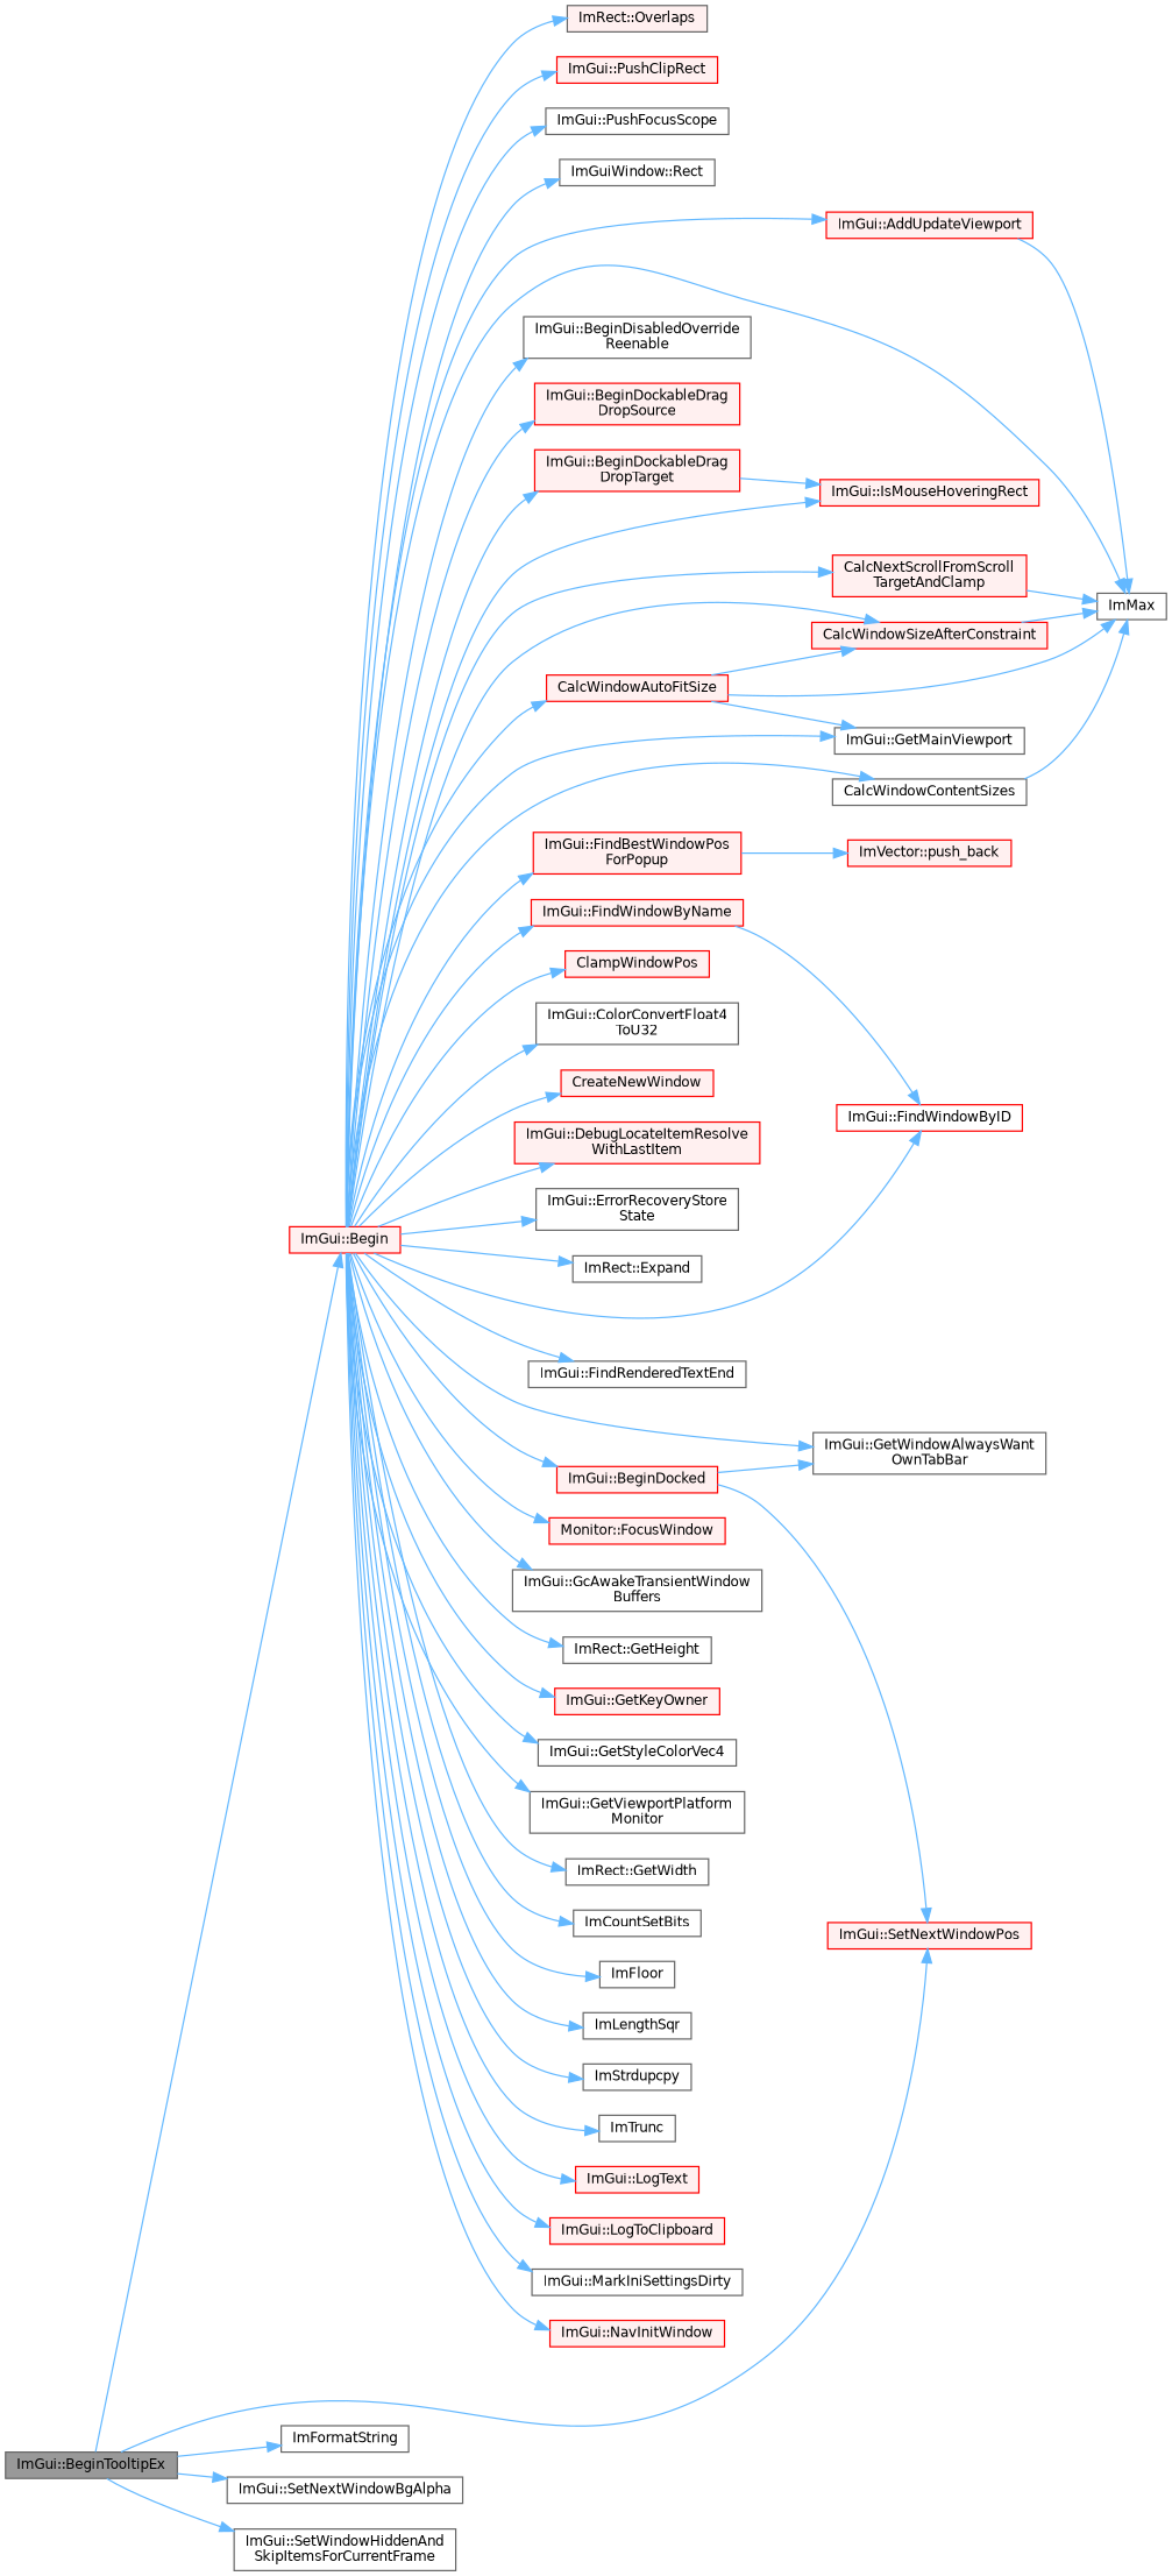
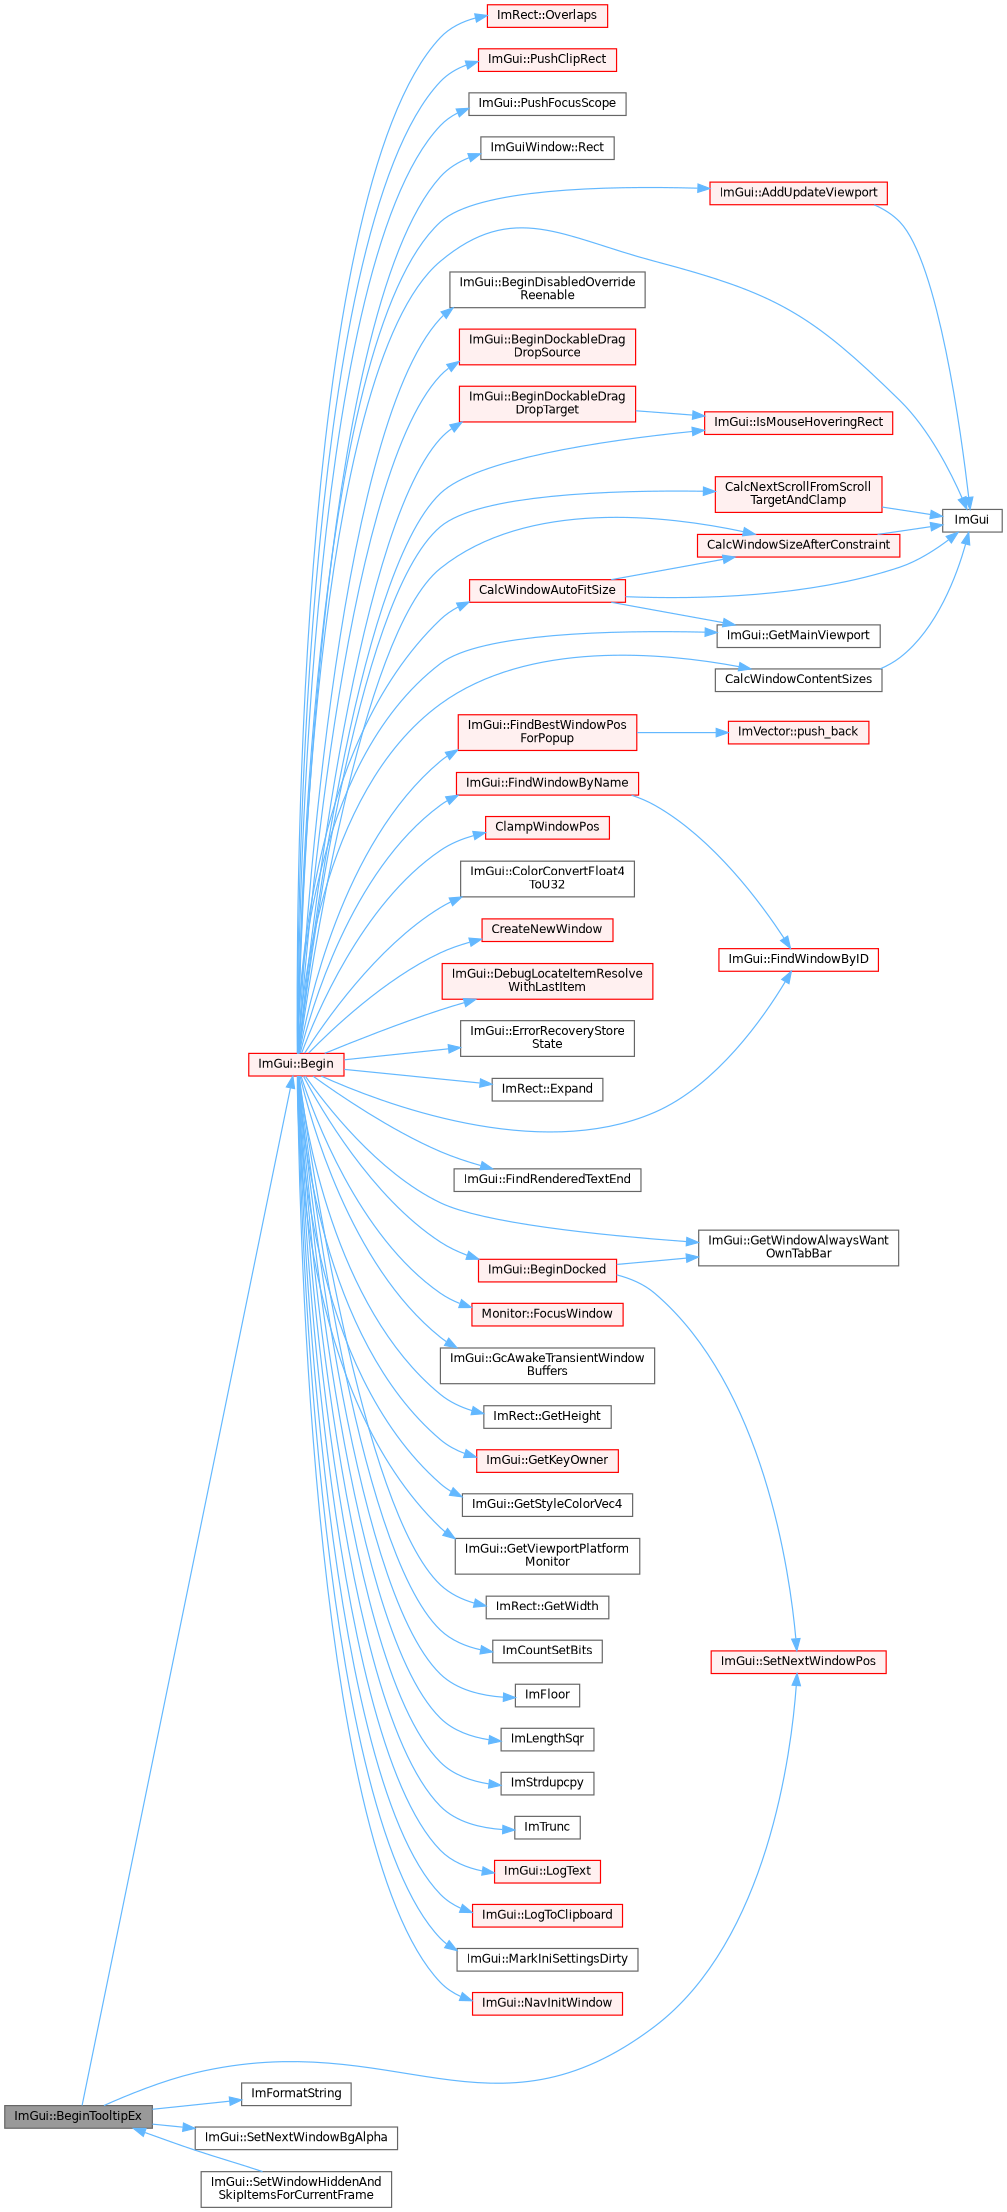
  digraph {
    rankdir=LR
    node [color=grey40 fillcolor=white fontname=Helvetica fontsize=10 shape=box style=filled]
    edge [color=steelblue1 fontname=Helvetica fontsize=10 labelfontname=Helvetica labelfontsize=10 style=solid]
    n1 [color=gray40 fillcolor=grey60 fontcolor=black height=0.2 label="ImGui::BeginTooltipEx" width=0.4]
    n2 [color=red fillcolor="#FFF0F0" height=0.2 label="ImGui::Begin" width=0.4]
    n3 [color=red fillcolor="#FFF0F0" height=0.2 label="ImGui::SetNextWindowPos" width=0.4]
    n4 [height=0.2 label=ImFormatString width=0.4]
    n5 [height=0.2 label="ImGui::SetNextWindowBgAlpha" width=0.4]
    n6 [height=0.2 label="ImGui::SetWindowHiddenAnd\lSkipItemsForCurrentFrame" width=0.4]
    n7 [color=red fillcolor="#FFF0F0" height=0.2 label="ImGui::AddUpdateViewport" width=0.4]
-   n8 [height=0.2 label=ImMax width=0.4]
+   n8 [height=0.2 label=ImGui width=0.4]
    n9 [height=0.2 label="ImGui::BeginDisabledOverride\lReenable" width=0.4]
    n10 [color=red fillcolor="#FFF0F0" height=0.2 label="ImGui::BeginDockableDrag\lDropSource" width=0.4]
    n11 [color=red fillcolor="#FFF0F0" height=0.2 label="ImGui::BeginDockableDrag\lDropTarget" width=0.4]
    n12 [color=red fillcolor="#FFF0F0" height=0.2 label="ImGui::IsMouseHoveringRect" width=0.4]
    n13 [color=red fillcolor="#FFF0F0" height=0.2 label="ImGui::BeginDocked" width=0.4]
    n14 [height=0.2 label="ImGui::GetWindowAlwaysWant\lOwnTabBar" width=0.4]
    n15 [color=red fillcolor="#FFF0F0" height=0.2 label="CalcNextScrollFromScroll\lTargetAndClamp" width=0.4]
    n16 [color=red fillcolor="#FFF0F0" height=0.2 label=CalcWindowAutoFitSize width=0.4]
    n17 [color=red fillcolor="#FFF0F0" height=0.2 label=CalcWindowSizeAfterConstraint width=0.4]
    n18 [height=0.2 label="ImGui::GetMainViewport" width=0.4]
    n19 [height=0.2 label=CalcWindowContentSizes width=0.4]
    n20 [color=red fillcolor="#FFF0F0" height=0.2 label=ClampWindowPos width=0.4]
    n21 [height=0.2 label="ImGui::ColorConvertFloat4\lToU32" width=0.4]
    n22 [color=red fillcolor="#FFF0F0" height=0.2 label=CreateNewWindow width=0.4]
    n23 [color=red fillcolor="#FFF0F0" height=0.2 label="ImGui::DebugLocateItemResolve\lWithLastItem" width=0.4]
    n24 [height=0.2 label="ImGui::ErrorRecoveryStore\lState" width=0.4]
    n25 [height=0.2 label="ImRect::Expand" width=0.4]
    n26 [color=red fillcolor="#FFF0F0" height=0.2 label="ImGui::FindBestWindowPos\lForPopup" width=0.4]
    n27 [height=0.2 label="ImGui::FindRenderedTextEnd" width=0.4]
    n28 [color=red height=0.2 label="ImGui::FindWindowByID" width=0.4]
    n29 [color=red fillcolor="#FFF0F0" height=0.2 label="ImGui::FindWindowByName" width=0.4]
    n30 [color=red fillcolor="#FFF0F0" height=0.2 label="Monitor::FocusWindow" width=0.4]
    n31 [height=0.2 label="ImGui::GcAwakeTransientWindow\lBuffers" width=0.4]
    n32 [height=0.2 label="ImRect::GetHeight" width=0.4]
    n33 [color=red fillcolor="#FFF0F0" height=0.2 label="ImGui::GetKeyOwner" width=0.4]
    n34 [height=0.2 label="ImGui::GetStyleColorVec4" width=0.4]
    n35 [height=0.2 label="ImGui::GetViewportPlatform\lMonitor" width=0.4]
    n36 [height=0.2 label="ImRect::GetWidth" width=0.4]
    n37 [height=0.2 label=ImCountSetBits width=0.4]
    n38 [height=0.2 label=ImFloor width=0.4]
    n39 [height=0.2 label=ImLengthSqr width=0.4]
    n40 [height=0.2 label=ImStrdupcpy width=0.4]
    n41 [height=0.2 label=ImTrunc width=0.4]
    n42 [color=red fillcolor="#FFF0F0" height=0.2 label="ImGui::LogText" width=0.4]
    n43 [color=red fillcolor="#FFF0F0" height=0.2 label="ImGui::LogToClipboard" width=0.4]
    n44 [height=0.2 label="ImGui::MarkIniSettingsDirty" width=0.4]
    n45 [color=red fillcolor="#FFF0F0" height=0.2 label="ImGui::NavInitWindow" width=0.4]
-   n46 [fillcolor="#FFF0F0" height=0.2 label="ImRect::Overlaps" width=0.4]
+   n46 [color=red fillcolor="#FFF0F0" height=0.2 label="ImRect::Overlaps" width=0.4]
    n47 [color=red fillcolor="#FFF0F0" height=0.2 label="ImGui::PushClipRect" width=0.4]
    n48 [height=0.2 label="ImGui::PushFocusScope" width=0.4]
    n49 [height=0.2 label="ImGuiWindow::Rect" width=0.4]
    n50 [color=red fillcolor="#FFF0F0" height=0.2 label="ImVector::push_back" width=0.4]
    n1 -> n2
    n1 -> n3
    n1 -> n4
    n1 -> n5
-   n1 -> n6
+   n6 -> n1
    n2 -> n7
    n2 -> n8
    n2 -> n9
    n2 -> n10
    n2 -> n11
    n2 -> n12
    n2 -> n13
    n2 -> n14
    n2 -> n15
    n2 -> n16
    n2 -> n17
    n2 -> n18
    n2 -> n19
    n2 -> n20
    n2 -> n21
    n2 -> n22
    n2 -> n23
    n2 -> n24
    n2 -> n25
    n2 -> n26
    n2 -> n27
    n2 -> n28
    n2 -> n29
    n2 -> n30
    n2 -> n31
    n2 -> n32
    n2 -> n33
    n2 -> n34
    n2 -> n35
    n2 -> n36
    n2 -> n37
    n2 -> n38
    n2 -> n39
    n2 -> n40
    n2 -> n41
    n2 -> n42
    n2 -> n43
    n2 -> n44
    n2 -> n45
    n2 -> n46
    n2 -> n47
    n2 -> n48
    n2 -> n49
    n7 -> n8
    n11 -> n12
    n13 -> n3
    n13 -> n14
    n15 -> n8
    n16 -> n8
    n16 -> n17
    n16 -> n18
    n17 -> n8
    n19 -> n8
    n26 -> n50
    n29 -> n28
  }
